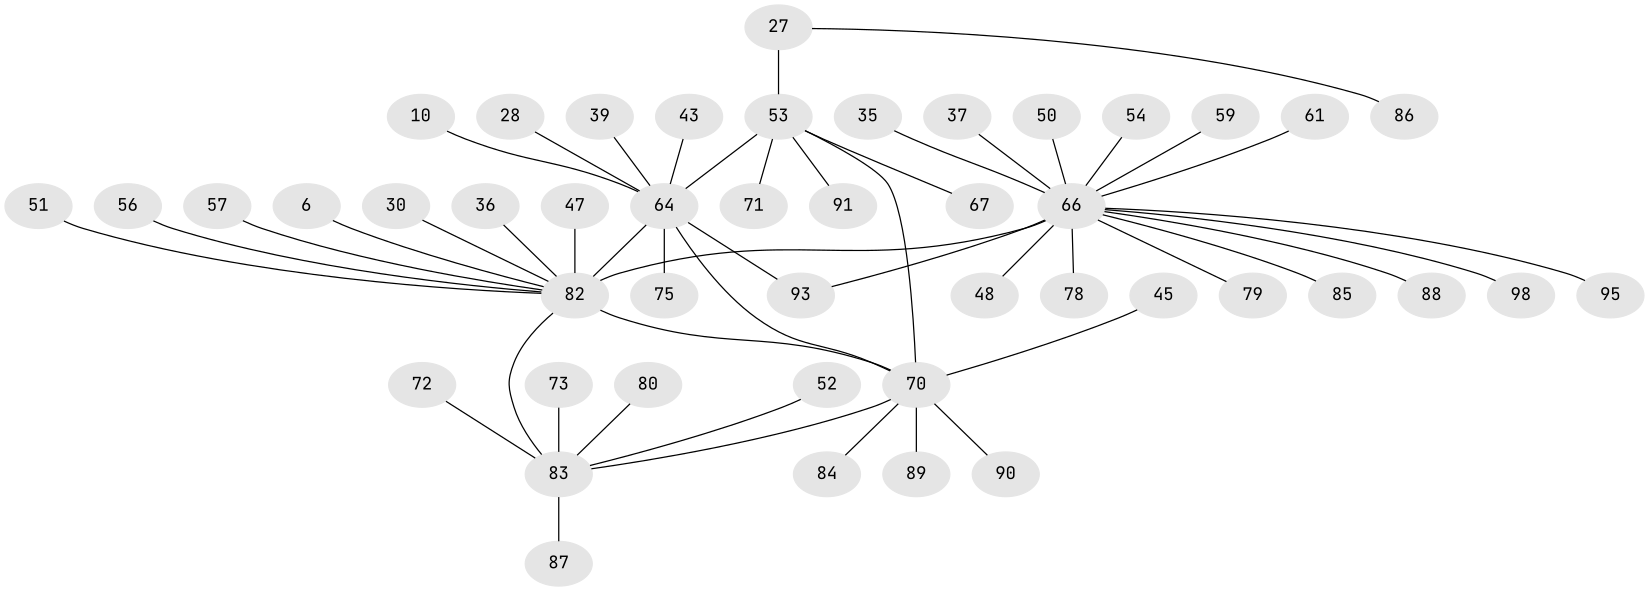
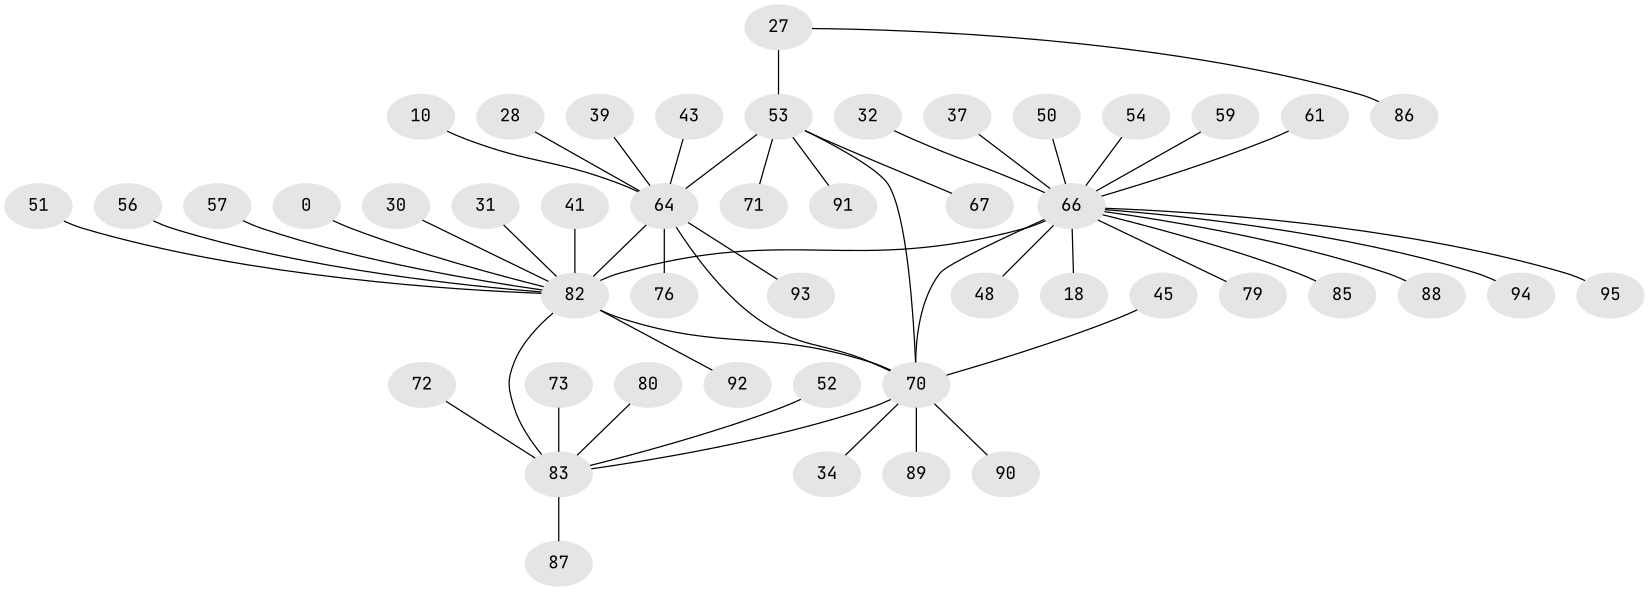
  graph {
    fontname="JetBrains Mono"
    node [color=gray90 fontname="JetBrains Mono" style=filled]
    edge [fontname="JetBrains Mono"]
    82 [super="+44+55+65"]
    70 [super="+8+10+42"]
    83 [super="+63+33+40+41+46+48"]
-   6
+   92
+   6 [label=0]
    64 [super="+12+5+38+20+34+58+17"]
-   75
+   75 [label=76]
    93 [super="+49+62+69+74+76+77"]
    n9 [label=10]
    n10 [label=28]
    53 [super="+15"]
    67
    71
    91 [super="+60"]
    27
    86
    30
    66 [super="+9+13+22"]
    n19 [label=48]
-   78
+   78 [label=18]
    79
    85
    88
-   94 [super="+81" label=98]
+   94 [super="+81"]
    95
-   32 [label=35]
-   36
+   32
+   36 [label=31]
    37
    39
    43
-   84
+   84 [label=34]
    89
    90
    45
-   47
+   47 [label=41]
    50
    51
    87
    52
    54
    56
    57
    59
    61 [super="+16"]
    72
    73
    80
    82 -- 70
    82 -- 83 [weight=2]
+   82 -- 92
    70 -- 83
    70 -- 84
    70 -- 89
    70 -- 90
    83 -- 87
    6 -- 82
    64 -- 82 [weight=3]
    64 -- 70
    64 -- 75
    64 -- 93
    n9 -- 64
    n10 -- 64
    53 -- 70
    53 -- 64 [weight=4]
    53 -- 67
    53 -- 71
    53 -- 91
    27 -- 53 [weight=2]
    27 -- 86
    30 -- 82
    66 -- 82 [weight=3]
-   66 -- 93
+   66 -- 70
    66 -- n19
    66 -- 78
    66 -- 79
    66 -- 85
    66 -- 88
    66 -- 94
    66 -- 95
    32 -- 66
    36 -- 82
    37 -- 66
    39 -- 64
    43 -- 64
    45 -- 70 [weight=2]
    47 -- 82
    50 -- 66
    51 -- 82
    52 -- 83
    54 -- 66
    56 -- 82
    57 -- 82
    59 -- 66
    61 -- 66
    72 -- 83
    73 -- 83
    80 -- 83
  }
